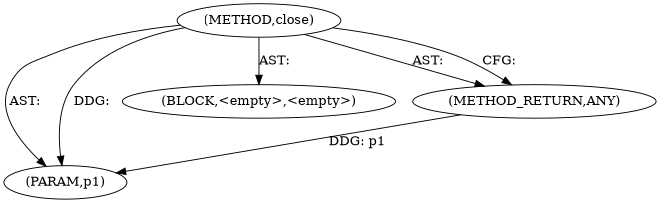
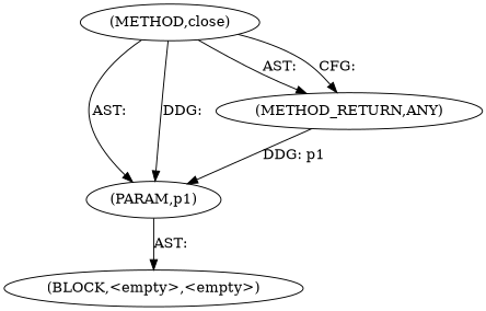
  digraph {
    n1 [label=<(METHOD,close)>]
    n2 [label=<(PARAM,p1)>]
    n3 [label=<(BLOCK,&lt;empty&gt;,&lt;empty&gt;)>]
    n4 [label=<(METHOD_RETURN,ANY)>]
    n1 -> n2 [label="AST: "]
    n1 -> n2 [label="DDG: "]
-   n1 -> n3 [label="AST: "]
+   n2 -> n3 [label="AST: "]
    n1 -> n4 [label="AST: "]
    n1 -> n4 [label="CFG: "]
    n4 -> n2 [label="DDG: p1"]
  }
